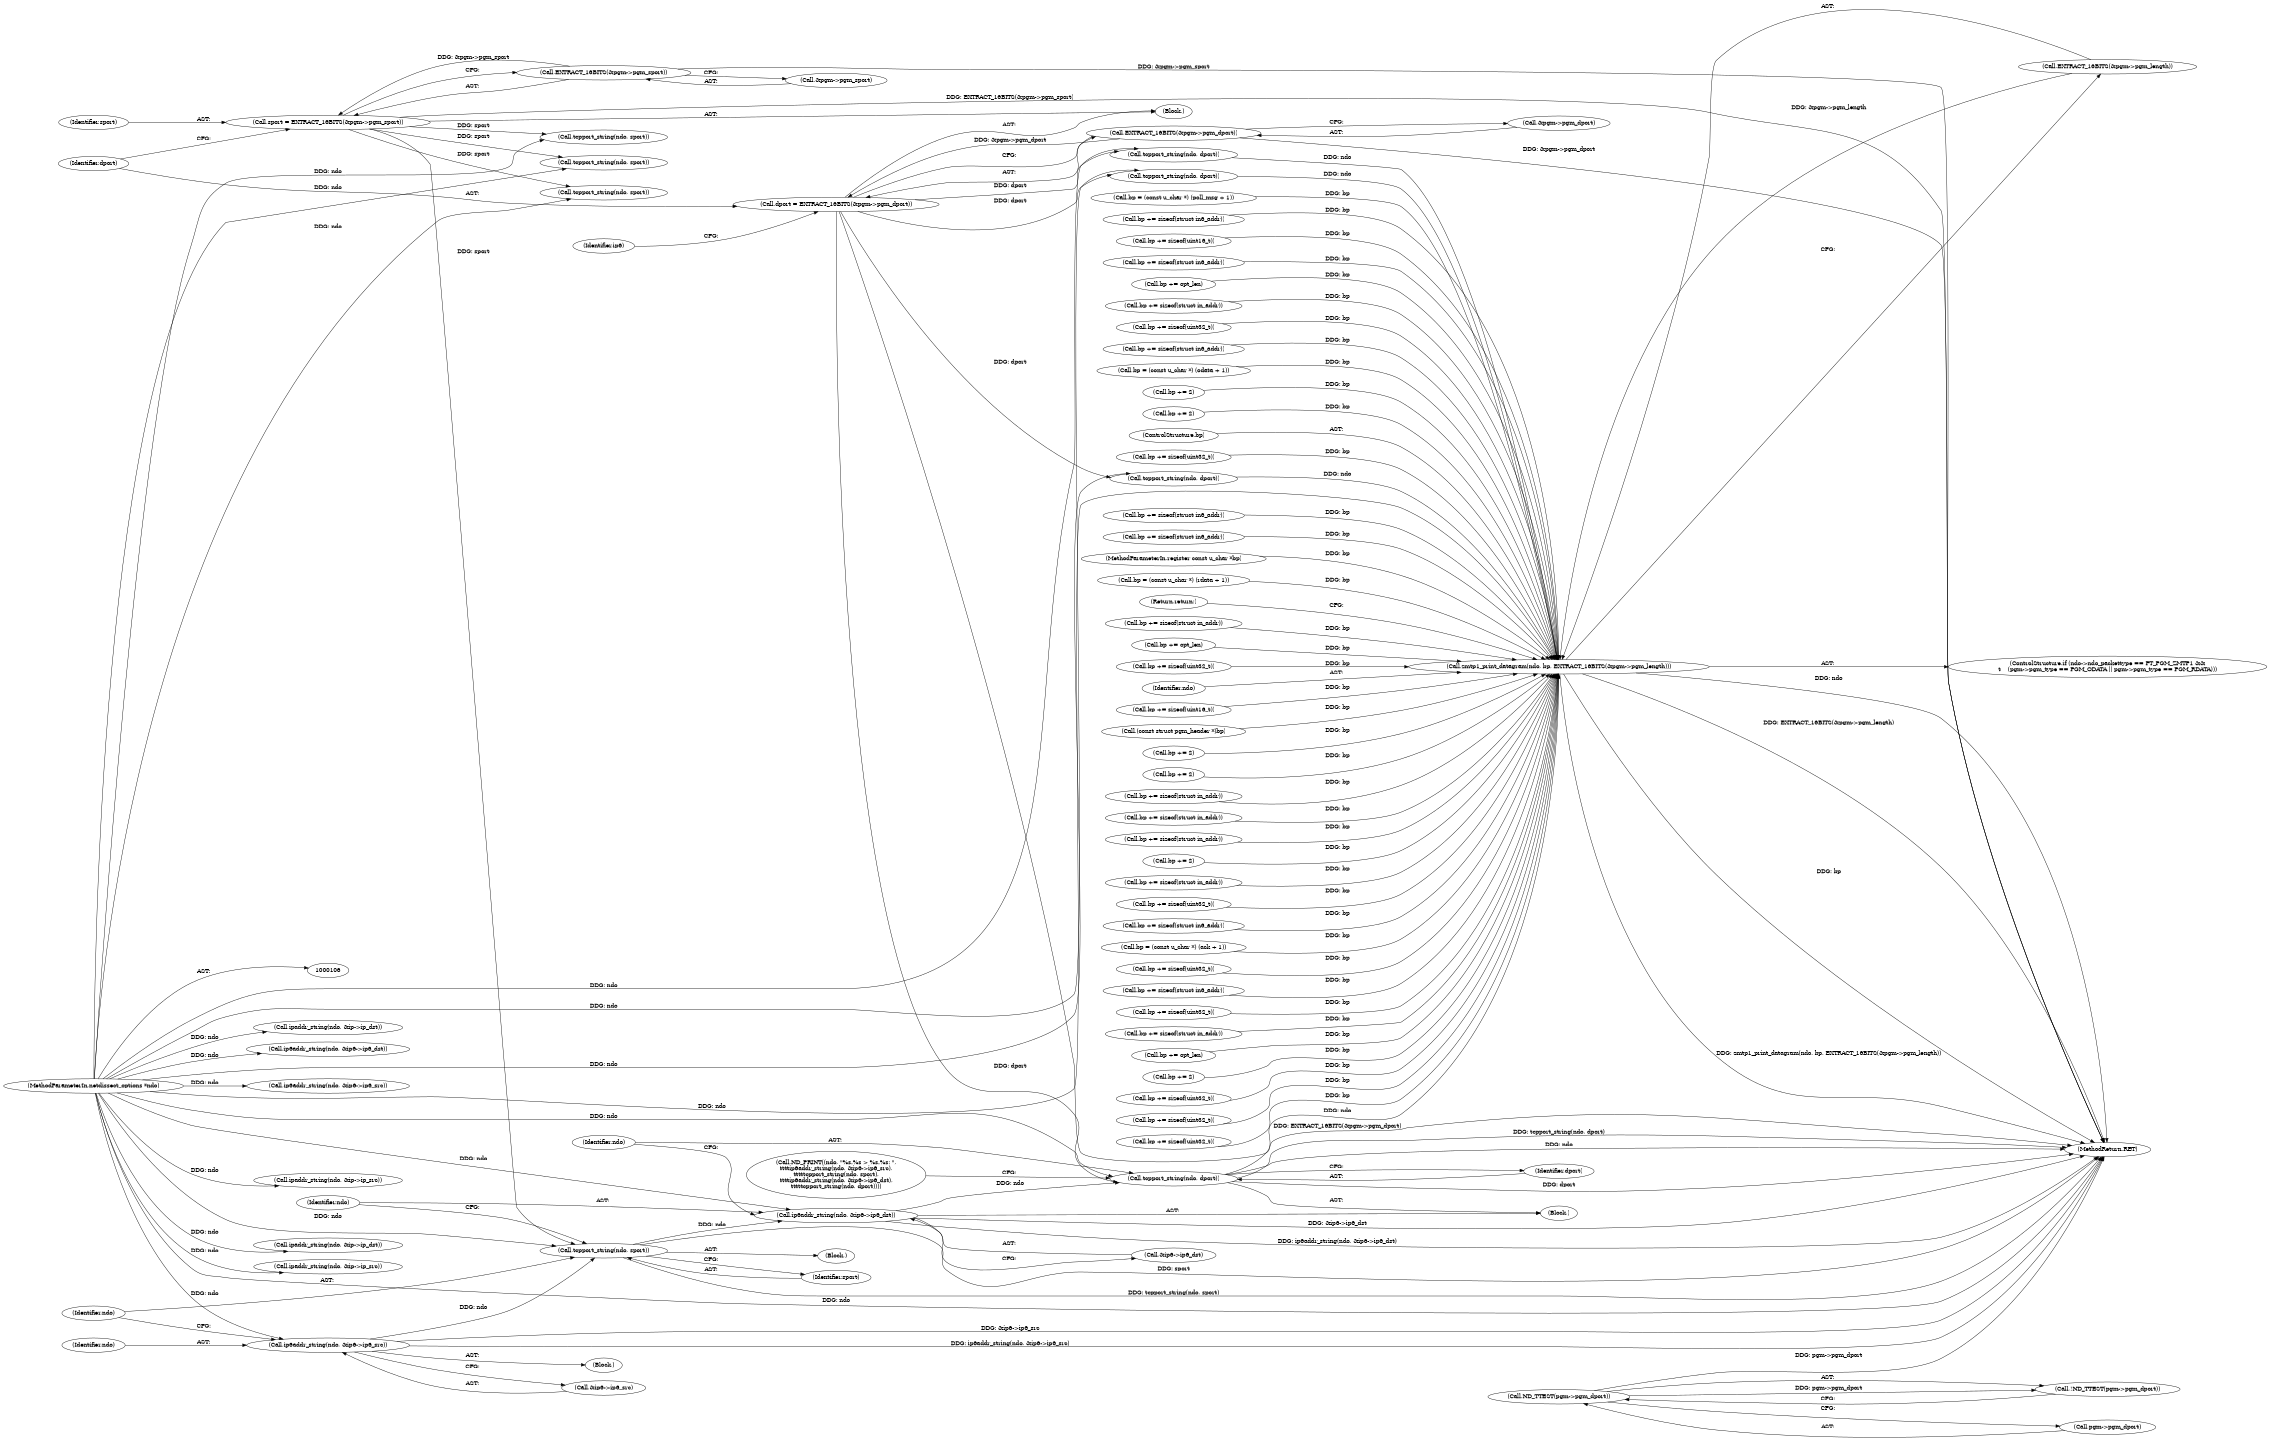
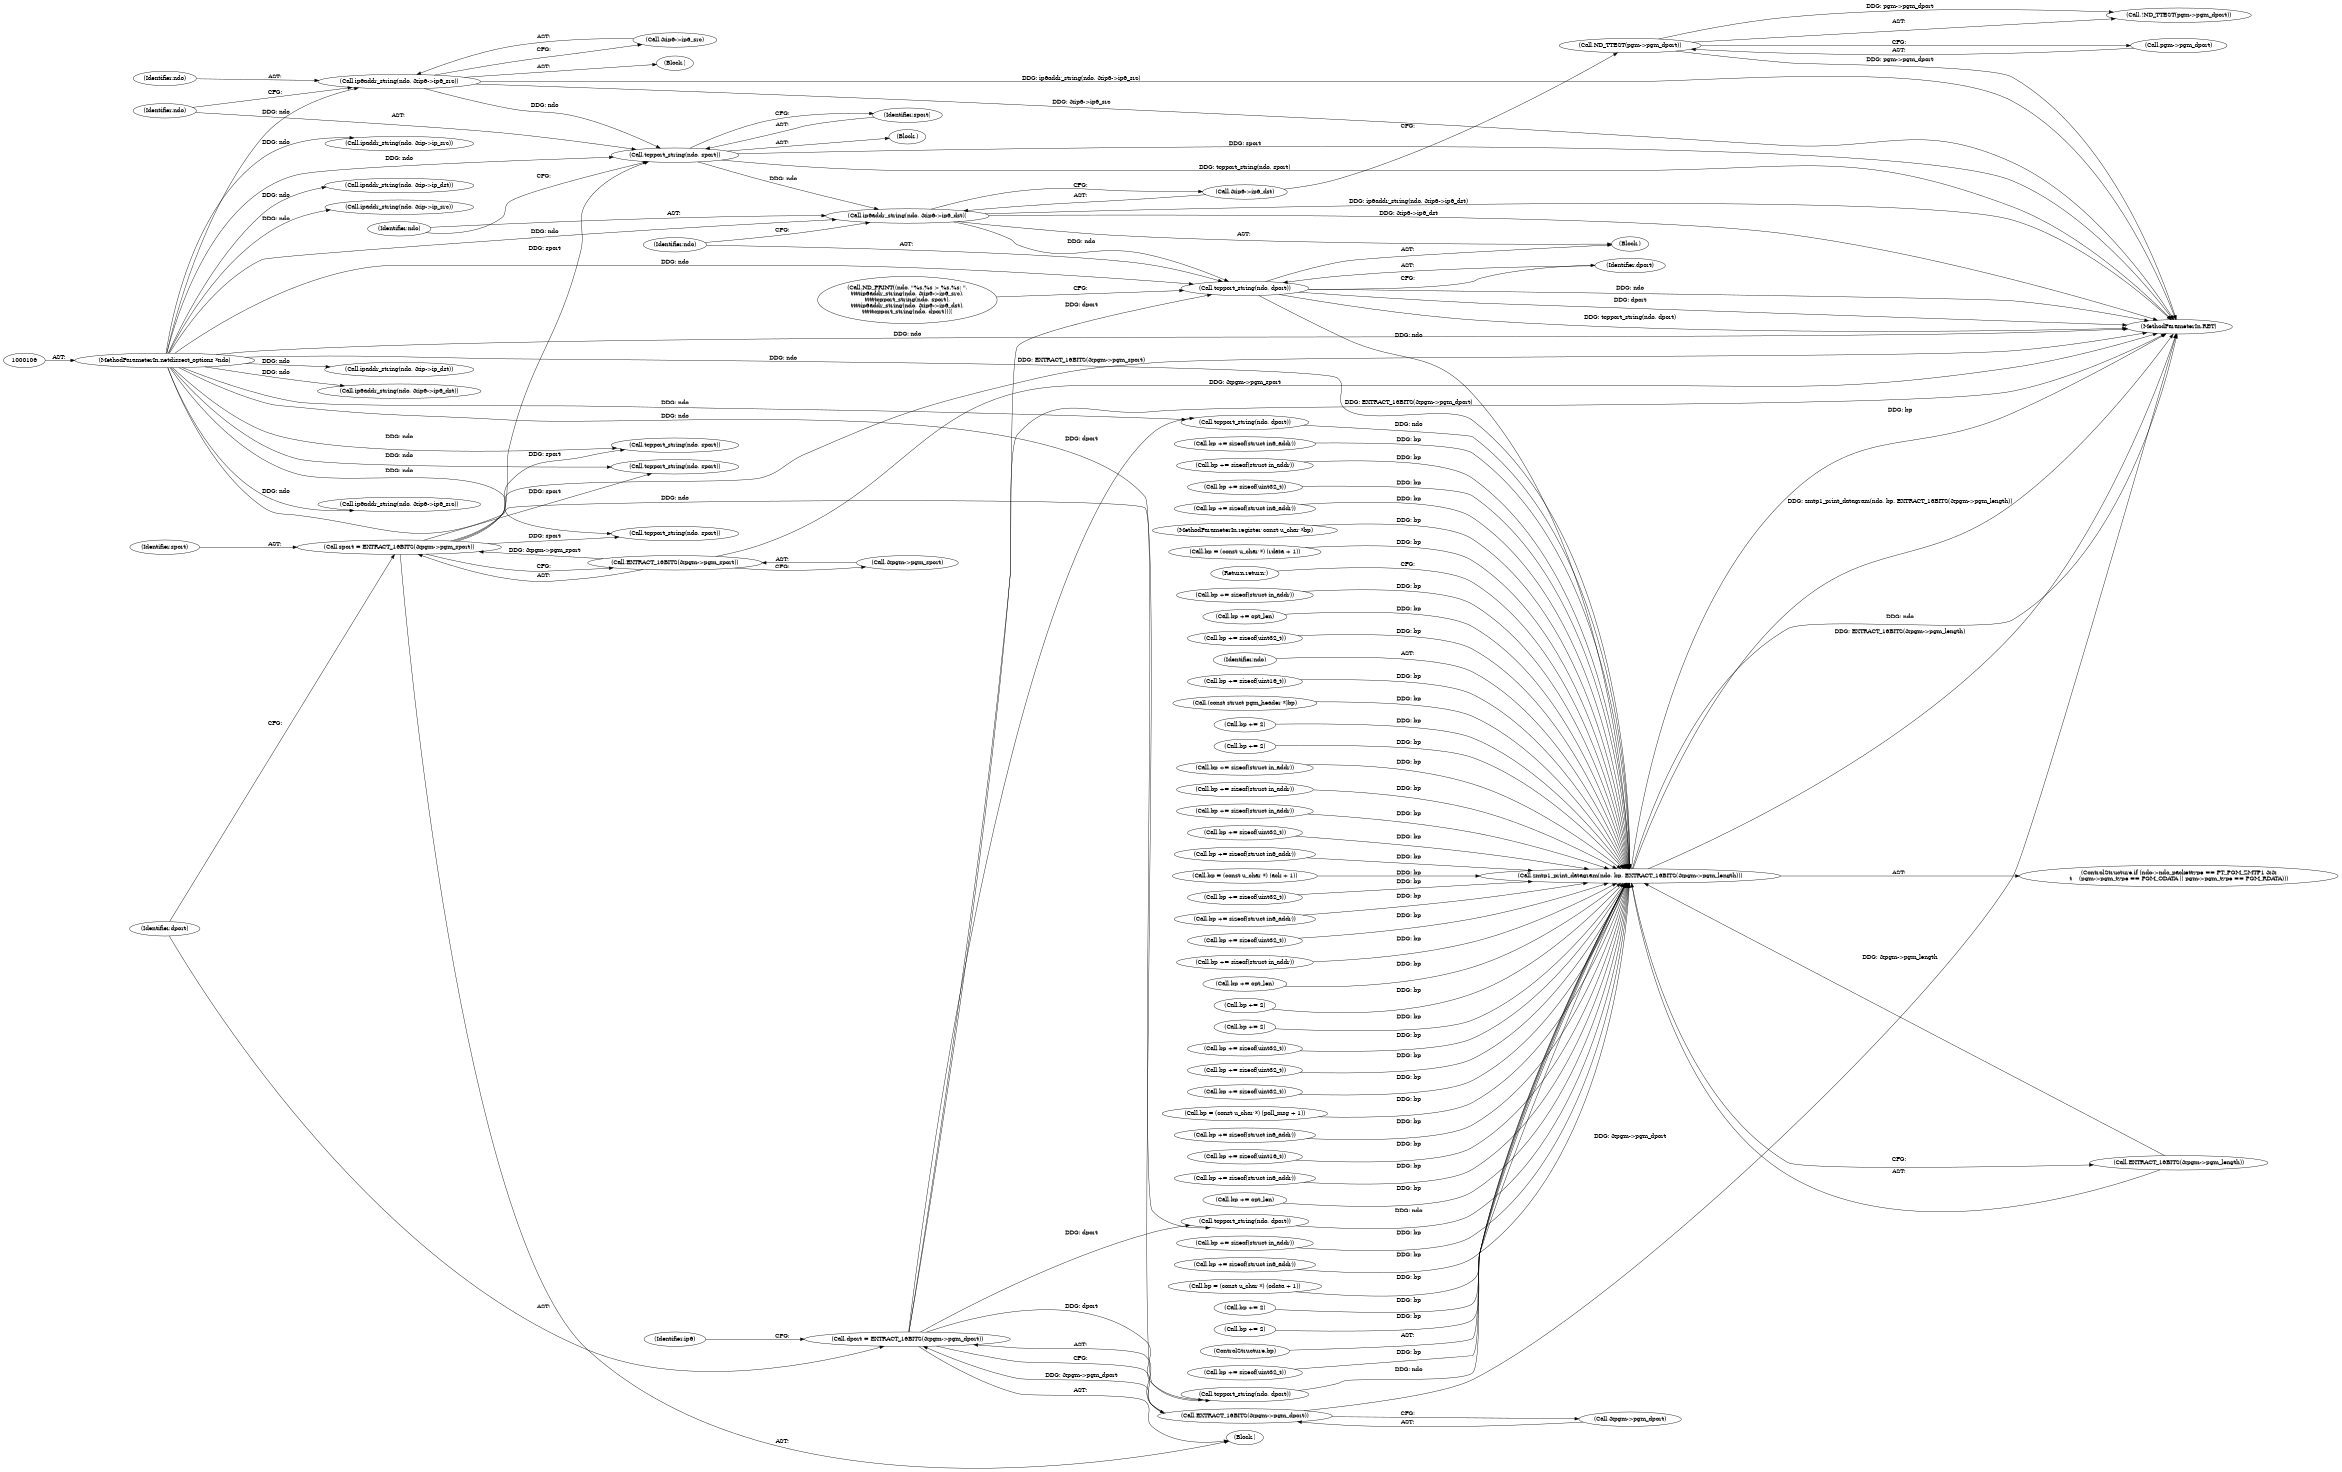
  digraph {
    rankdir=LR
    n1 [label="(Call,tcpport_string(ndo, dport))"]
    n2 [label="(Call,zmtp1_print_datagram(ndo, bp, EXTRACT_16BITS(&pgm->pgm_length)))"]
-   n3 [label="(MethodReturn,RET)"]
+   n3 [label="(MethodParameterIn,RET)"]
    n4 [label="(Block,)"]
    n5 [label="(Identifier,dport)"]
    n6 [label="(ControlStructure,if (ndo->ndo_packettype == PT_PGM_ZMTP1 &&\n\t    (pgm->pgm_type == PGM_ODATA || pgm->pgm_type == PGM_RDATA)))"]
    n7 [label="(Call,EXTRACT_16BITS(&pgm->pgm_length))"]
    n8 [label="(Call,ip6addr_string(ndo, &ip6->ip6_dst))"]
    n9 [label="(Call,&ip6->ip6_dst)"]
    n10 [label="(Call,tcpport_string(ndo, sport))"]
    n11 [label="(Block,)"]
    n12 [label="(Identifier,sport)"]
    n13 [label="(Call,ip6addr_string(ndo, &ip6->ip6_src))"]
    n14 [label="(Call,&ip6->ip6_src)"]
    n15 [label="(Block,)"]
    n16 [label="(MethodParameterIn,netdissect_options *ndo)"]
    n17 [label="(Call,ipaddr_string(ndo, &ip->ip_dst))"]
    n18 [label="(Call,ip6addr_string(ndo, &ip6->ip6_dst))"]
    n19 [label="(Call,tcpport_string(ndo, dport))"]
    n20 [label="(Call,ip6addr_string(ndo, &ip6->ip6_src))"]
    n21 [label="(Call,tcpport_string(ndo, dport))"]
    n22 [label="(Call,tcpport_string(ndo, dport))"]
    n23 [label="(Call,ipaddr_string(ndo, &ip->ip_src))"]
    n24 [label="(Call,tcpport_string(ndo, sport))"]
    n25 [label="(Call,ipaddr_string(ndo, &ip->ip_dst))"]
    n26 [label="(Call,ipaddr_string(ndo, &ip->ip_src))"]
    n27 [label="(Call,tcpport_string(ndo, sport))"]
    n28 [label="(Call,tcpport_string(ndo, sport))"]
    1000106
    n30 [label="(Call,sport = EXTRACT_16BITS(&pgm->pgm_sport))"]
    n31 [label="(Call,EXTRACT_16BITS(&pgm->pgm_sport))"]
    n32 [label="(Block,)"]
    n33 [label="(Call,&pgm->pgm_sport)"]
    n34 [label="(Call,dport = EXTRACT_16BITS(&pgm->pgm_dport))"]
    n35 [label="(Call,EXTRACT_16BITS(&pgm->pgm_dport))"]
    n36 [label="(Call,&pgm->pgm_dport)"]
    n37 [label="(Call,ND_TTEST(pgm->pgm_dport))"]
    n38 [label="(Call,!ND_TTEST(pgm->pgm_dport))"]
    n39 [label="(Call,pgm->pgm_dport)"]
    n40 [label="(Call,bp += sizeof(struct in6_addr))"]
    n41 [label="(MethodParameterIn,register const u_char *bp)"]
    n42 [label="(Call,bp = (const u_char *) (rdata + 1))"]
    n43 [label="(Return,return;)"]
    n44 [label="(Call,bp += sizeof(struct in_addr))"]
    n45 [label="(Call,bp += opt_len)"]
    n46 [label="(Call,bp += sizeof(uint32_t))"]
    n47 [label="(Identifier,ndo)"]
    n48 [label="(Call,bp += sizeof(uint16_t))"]
    n49 [label="(Call,(const struct pgm_header *)bp)"]
    n50 [label="(Call,bp += 2)"]
    n51 [label="(Identifier,ip6)"]
    n52 [label="(Call,bp += 2)"]
    n53 [label="(Call,bp += sizeof(struct in_addr))"]
    n54 [label="(Call,bp += sizeof(struct in_addr))"]
    n55 [label="(Call,bp += sizeof(struct in_addr))"]
    n56 [label="(Call,bp += 2)"]
    n57 [label="(Call,bp += sizeof(struct in_addr))"]
    n58 [label="(Identifier,sport)"]
    n59 [label="(Call,bp += sizeof(uint32_t))"]
    n60 [label="(Call,bp += sizeof(struct in6_addr))"]
    n61 [label="(Call,ND_PRINT((ndo, \"%s.%s > %s.%s: \",\n\t\t\t\tip6addr_string(ndo, &ip6->ip6_src),\n\t\t\t\ttcpport_string(ndo, sport),\n\t\t\t\tip6addr_string(ndo, &ip6->ip6_dst),\n\t\t\t\ttcpport_string(ndo, dport))))"]
    n62 [label="(Identifier,ndo)"]
    n63 [label="(Call,bp = (const u_char *) (ack + 1))"]
    n64 [label="(Call,bp += sizeof(uint32_t))"]
    n65 [label="(Call,bp += sizeof(struct in6_addr))"]
    n66 [label="(Call,bp += sizeof(uint32_t))"]
    n67 [label="(Call,bp += sizeof(struct in_addr))"]
    n68 [label="(Call,bp += opt_len)"]
    n69 [label="(Call,bp += 2)"]
    n70 [label="(Identifier,dport)"]
    n71 [label="(Identifier,ndo)"]
    n72 [label="(Call,bp += sizeof(uint32_t))"]
    n73 [label="(Call,bp += sizeof(uint32_t))"]
    n74 [label="(Call,bp += sizeof(uint32_t))"]
    n75 [label="(Call,bp = (const u_char *) (poll_msg + 1))"]
    n76 [label="(Call,bp += sizeof(struct in6_addr))"]
    n77 [label="(Call,bp += sizeof(uint16_t))"]
    n78 [label="(Call,bp += sizeof(struct in6_addr))"]
    n79 [label="(Call,bp += opt_len)"]
    n80 [label="(Call,bp += sizeof(struct in_addr))"]
    n81 [label="(Identifier,ndo)"]
    n82 [label="(Call,bp += sizeof(uint32_t))"]
    n83 [label="(Call,bp += sizeof(struct in6_addr))"]
    n84 [label="(Call,bp = (const u_char *) (odata + 1))"]
    n85 [label="(Call,bp += 2)"]
    n86 [label="(Call,bp += 2)"]
    n87 [label="(ControlStructure,bp)"]
    n88 [label="(Identifier,ndo)"]
    n89 [label="(Call,bp += sizeof(uint32_t))"]
    n90 [label="(Call,bp += sizeof(struct in6_addr))"]
    n1 -> n2 [label="DDG: ndo"]
    n1 -> n3 [label="DDG: ndo"]
    n1 -> n3 [label="DDG: dport"]
    n1 -> n3 [label="DDG: tcpport_string(ndo, dport)"]
    n1 -> n4 [label="AST: "]
    n1 -> n5 [label="CFG: "]
    n2 -> n3 [label="DDG: EXTRACT_16BITS(&pgm->pgm_length)"]
    n2 -> n3 [label="DDG: bp"]
    n2 -> n3 [label="DDG: zmtp1_print_datagram(ndo, bp, EXTRACT_16BITS(&pgm->pgm_length))"]
    n2 -> n3 [label="DDG: ndo"]
    n2 -> n6 [label="AST: "]
    n2 -> n7 [label="CFG: "]
    n5 -> n1 [label="AST: "]
    n7 -> n2 [label="AST: "]
    n7 -> n2 [label="DDG: &pgm->pgm_length"]
    n8 -> n1 [label="DDG: ndo"]
    n8 -> n3 [label="DDG: ip6addr_string(ndo, &ip6->ip6_dst)"]
    n8 -> n3 [label="DDG: &ip6->ip6_dst"]
    n8 -> n4 [label="AST: "]
    n8 -> n9 [label="CFG: "]
    n9 -> n8 [label="AST: "]
    n10 -> n3 [label="DDG: tcpport_string(ndo, sport)"]
    n10 -> n3 [label="DDG: sport"]
    n10 -> n8 [label="DDG: ndo"]
    n10 -> n11 [label="AST: "]
    n10 -> n12 [label="CFG: "]
    n12 -> n10 [label="AST: "]
    n13 -> n3 [label="DDG: ip6addr_string(ndo, &ip6->ip6_src)"]
    n13 -> n3 [label="DDG: &ip6->ip6_src"]
    n13 -> n10 [label="DDG: ndo"]
    n13 -> n14 [label="CFG: "]
    n13 -> n15 [label="AST: "]
    n14 -> n13 [label="AST: "]
    n16 -> n1 [label="DDG: ndo"]
    n16 -> n2 [label="DDG: ndo"]
    n16 -> n3 [label="DDG: ndo"]
    n16 -> n8 [label="DDG: ndo"]
    n16 -> n10 [label="DDG: ndo"]
    n16 -> n13 [label="DDG: ndo"]
    n16 -> n17 [label="DDG: ndo"]
    n16 -> n18 [label="DDG: ndo"]
    n16 -> n19 [label="DDG: ndo"]
    n16 -> n20 [label="DDG: ndo"]
    n16 -> n21 [label="DDG: ndo"]
    n16 -> n22 [label="DDG: ndo"]
    n16 -> n23 [label="DDG: ndo"]
    n16 -> n24 [label="DDG: ndo"]
    n16 -> n25 [label="DDG: ndo"]
    n16 -> n26 [label="DDG: ndo"]
    n16 -> n27 [label="DDG: ndo"]
    n16 -> n28 [label="DDG: ndo"]
-   n16 -> 1000106 [label="AST: "]
+   1000106 -> n16 [label="AST: "]
    n19 -> n2 [label="DDG: ndo"]
    n21 -> n2 [label="DDG: ndo"]
    n22 -> n2 [label="DDG: ndo"]
    n30 -> n3 [label="DDG: EXTRACT_16BITS(&pgm->pgm_sport)"]
    n30 -> n10 [label="DDG: sport"]
    n30 -> n24 [label="DDG: sport"]
    n30 -> n27 [label="DDG: sport"]
    n30 -> n28 [label="DDG: sport"]
    n30 -> n31 [label="CFG: "]
    n30 -> n32 [label="AST: "]
    n31 -> n3 [label="DDG: &pgm->pgm_sport"]
    n31 -> n30 [label="AST: "]
    n31 -> n30 [label="DDG: &pgm->pgm_sport"]
    n31 -> n33 [label="CFG: "]
    n33 -> n31 [label="AST: "]
    n34 -> n1 [label="DDG: dport"]
    n34 -> n3 [label="DDG: EXTRACT_16BITS(&pgm->pgm_dport)"]
    n34 -> n19 [label="DDG: dport"]
    n34 -> n21 [label="DDG: dport"]
    n34 -> n22 [label="DDG: dport"]
    n34 -> n32 [label="AST: "]
    n34 -> n35 [label="CFG: "]
    n35 -> n3 [label="DDG: &pgm->pgm_dport"]
    n35 -> n34 [label="AST: "]
    n35 -> n34 [label="DDG: &pgm->pgm_dport"]
    n35 -> n36 [label="CFG: "]
    n36 -> n35 [label="AST: "]
    n37 -> n3 [label="DDG: pgm->pgm_dport"]
    n37 -> n38 [label="AST: "]
    n37 -> n38 [label="DDG: pgm->pgm_dport"]
    n37 -> n39 [label="CFG: "]
-   n38 -> n37 [label="CFG: "]
+   n9 -> n37 [label="CFG: "]
    n39 -> n37 [label="AST: "]
    n40 -> n2 [label="DDG: bp"]
    n41 -> n2 [label="DDG: bp"]
    n42 -> n2 [label="DDG: bp"]
    n43 -> n2 [label="CFG: "]
    n44 -> n2 [label="DDG: bp"]
    n45 -> n2 [label="DDG: bp"]
    n46 -> n2 [label="DDG: bp"]
    n47 -> n2 [label="AST: "]
    n48 -> n2 [label="DDG: bp"]
    n49 -> n2 [label="DDG: bp"]
    n50 -> n2 [label="DDG: bp"]
    n51 -> n34 [label="CFG: "]
    n52 -> n2 [label="DDG: bp"]
    n53 -> n2 [label="DDG: bp"]
    n54 -> n2 [label="DDG: bp"]
    n55 -> n2 [label="DDG: bp"]
    n56 -> n2 [label="DDG: bp"]
    n57 -> n2 [label="DDG: bp"]
    n58 -> n30 [label="AST: "]
    n59 -> n2 [label="DDG: bp"]
    n60 -> n2 [label="DDG: bp"]
    n61 -> n1 [label="CFG: "]
    n62 -> n13 [label="AST: "]
    n63 -> n2 [label="DDG: bp"]
    n64 -> n2 [label="DDG: bp"]
    n65 -> n2 [label="DDG: bp"]
    n66 -> n2 [label="DDG: bp"]
    n67 -> n2 [label="DDG: bp"]
    n68 -> n2 [label="DDG: bp"]
    n69 -> n2 [label="DDG: bp"]
    n70 -> n30 [label="CFG: "]
    n70 -> n34 [label="AST: "]
    n71 -> n10 [label="AST: "]
    n71 -> n13 [label="CFG: "]
    n72 -> n2 [label="DDG: bp"]
    n73 -> n2 [label="DDG: bp"]
    n74 -> n2 [label="DDG: bp"]
    n75 -> n2 [label="DDG: bp"]
    n76 -> n2 [label="DDG: bp"]
    n77 -> n2 [label="DDG: bp"]
    n78 -> n2 [label="DDG: bp"]
    n79 -> n2 [label="DDG: bp"]
    n80 -> n2 [label="DDG: bp"]
    n81 -> n1 [label="AST: "]
    n81 -> n8 [label="CFG: "]
    n82 -> n2 [label="DDG: bp"]
    n83 -> n2 [label="DDG: bp"]
    n84 -> n2 [label="DDG: bp"]
    n85 -> n2 [label="DDG: bp"]
    n86 -> n2 [label="DDG: bp"]
    n87 -> n2 [label="AST: "]
    n88 -> n8 [label="AST: "]
    n88 -> n10 [label="CFG: "]
    n89 -> n2 [label="DDG: bp"]
    n90 -> n2 [label="DDG: bp"]
  }
